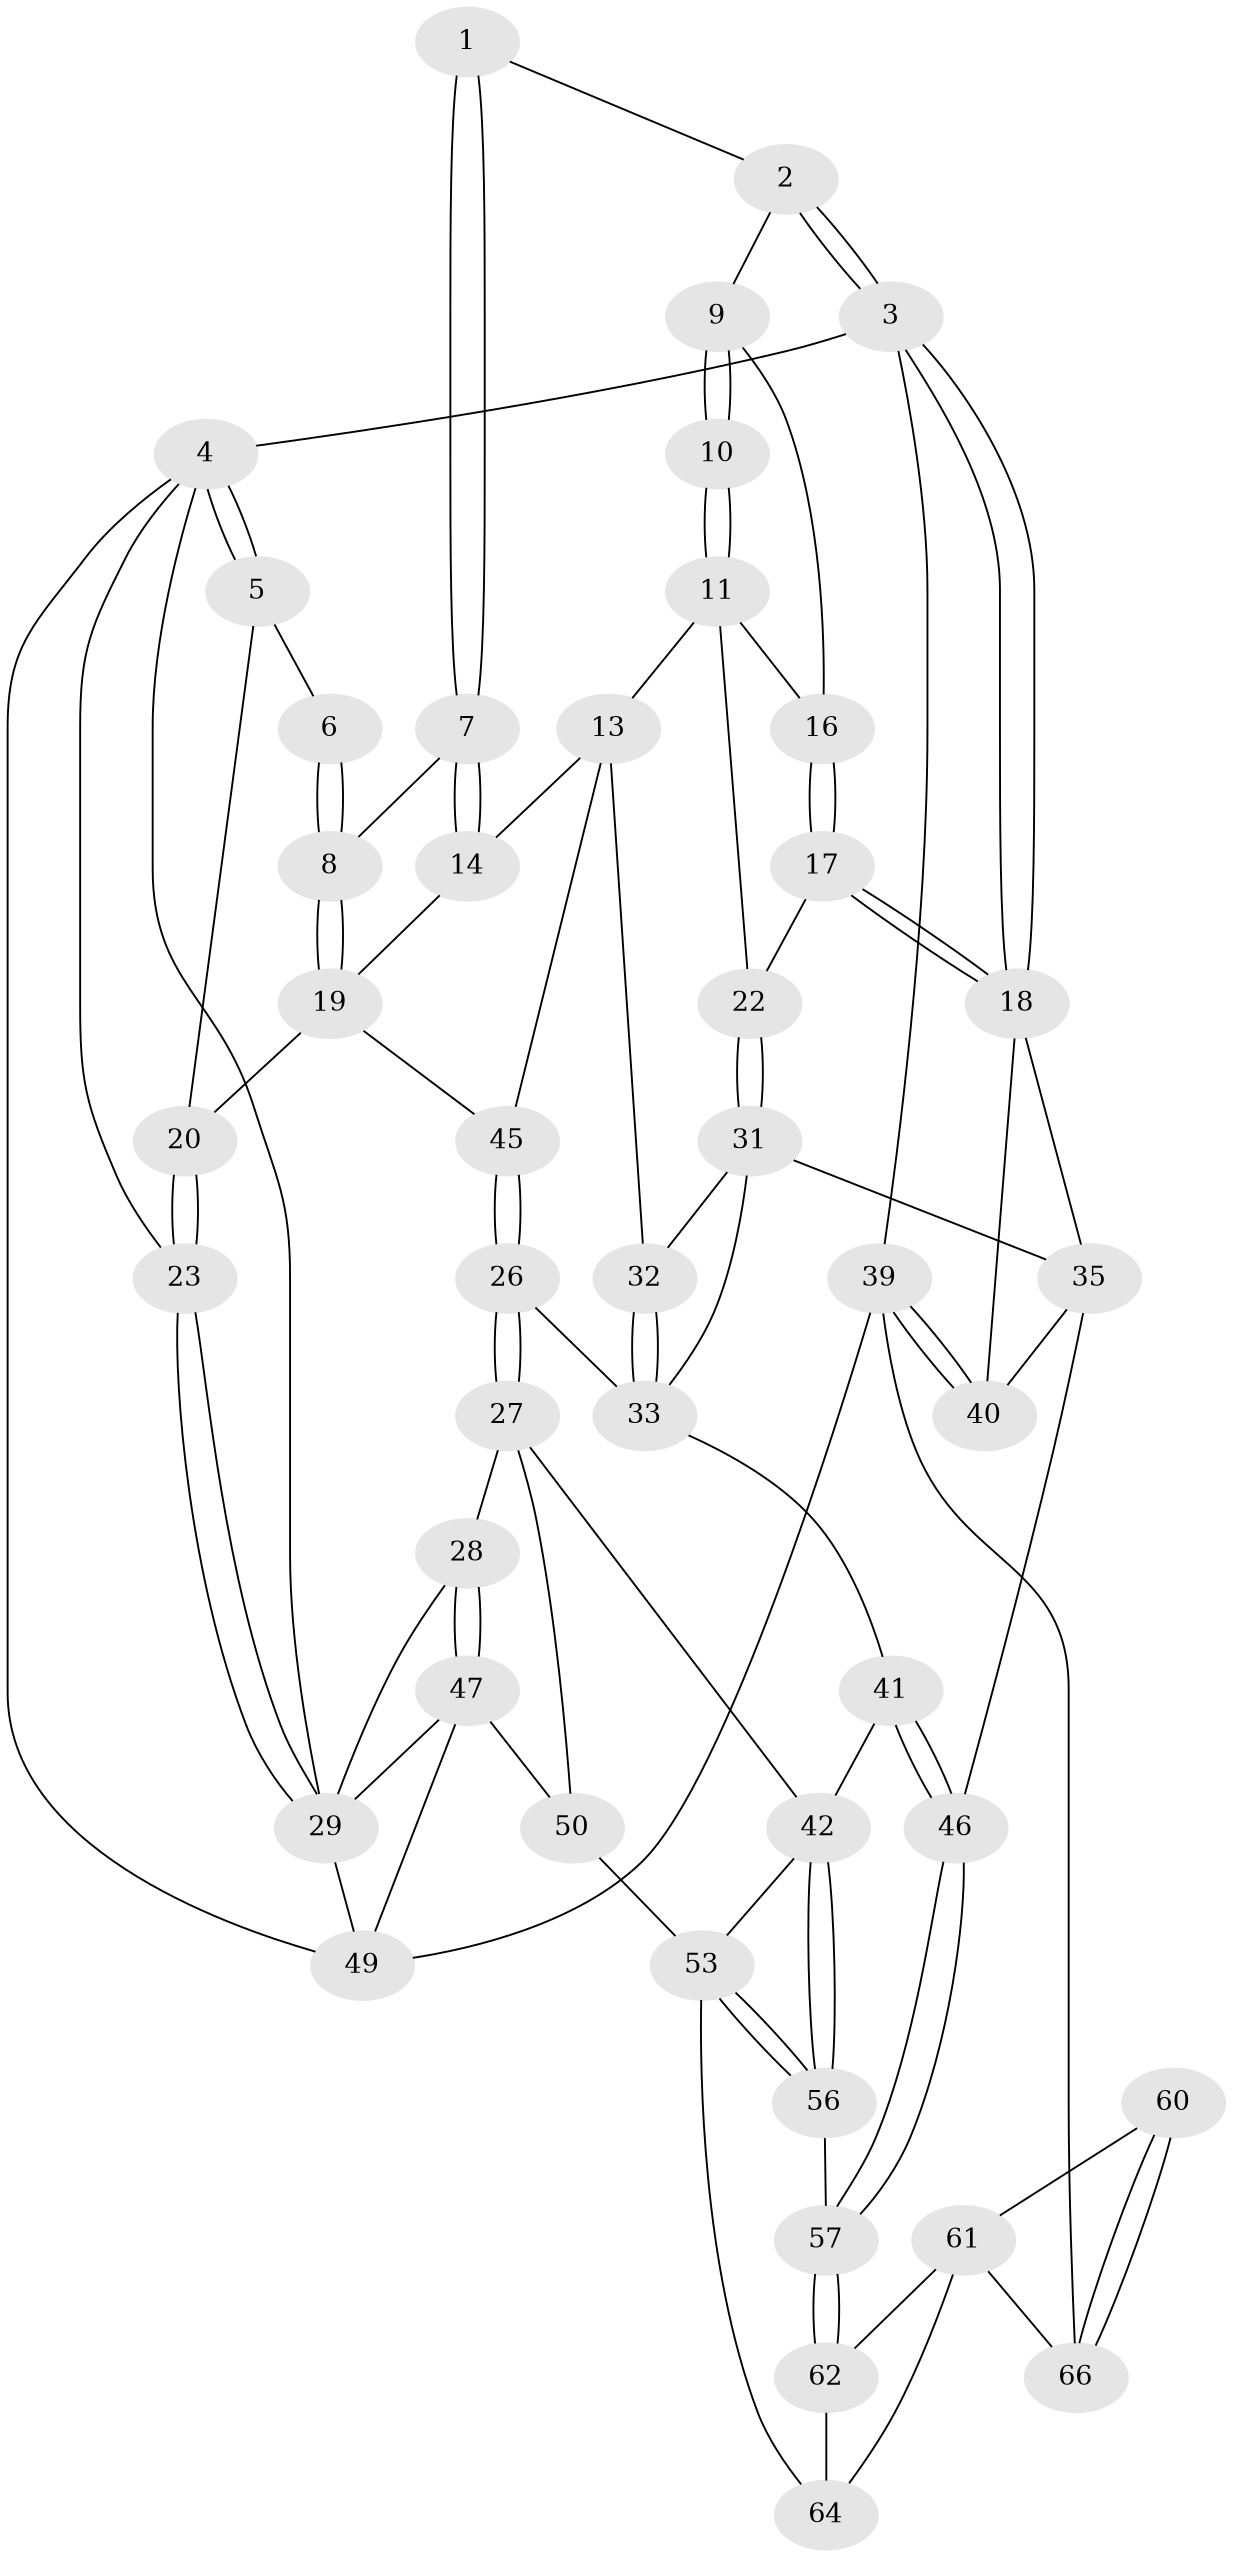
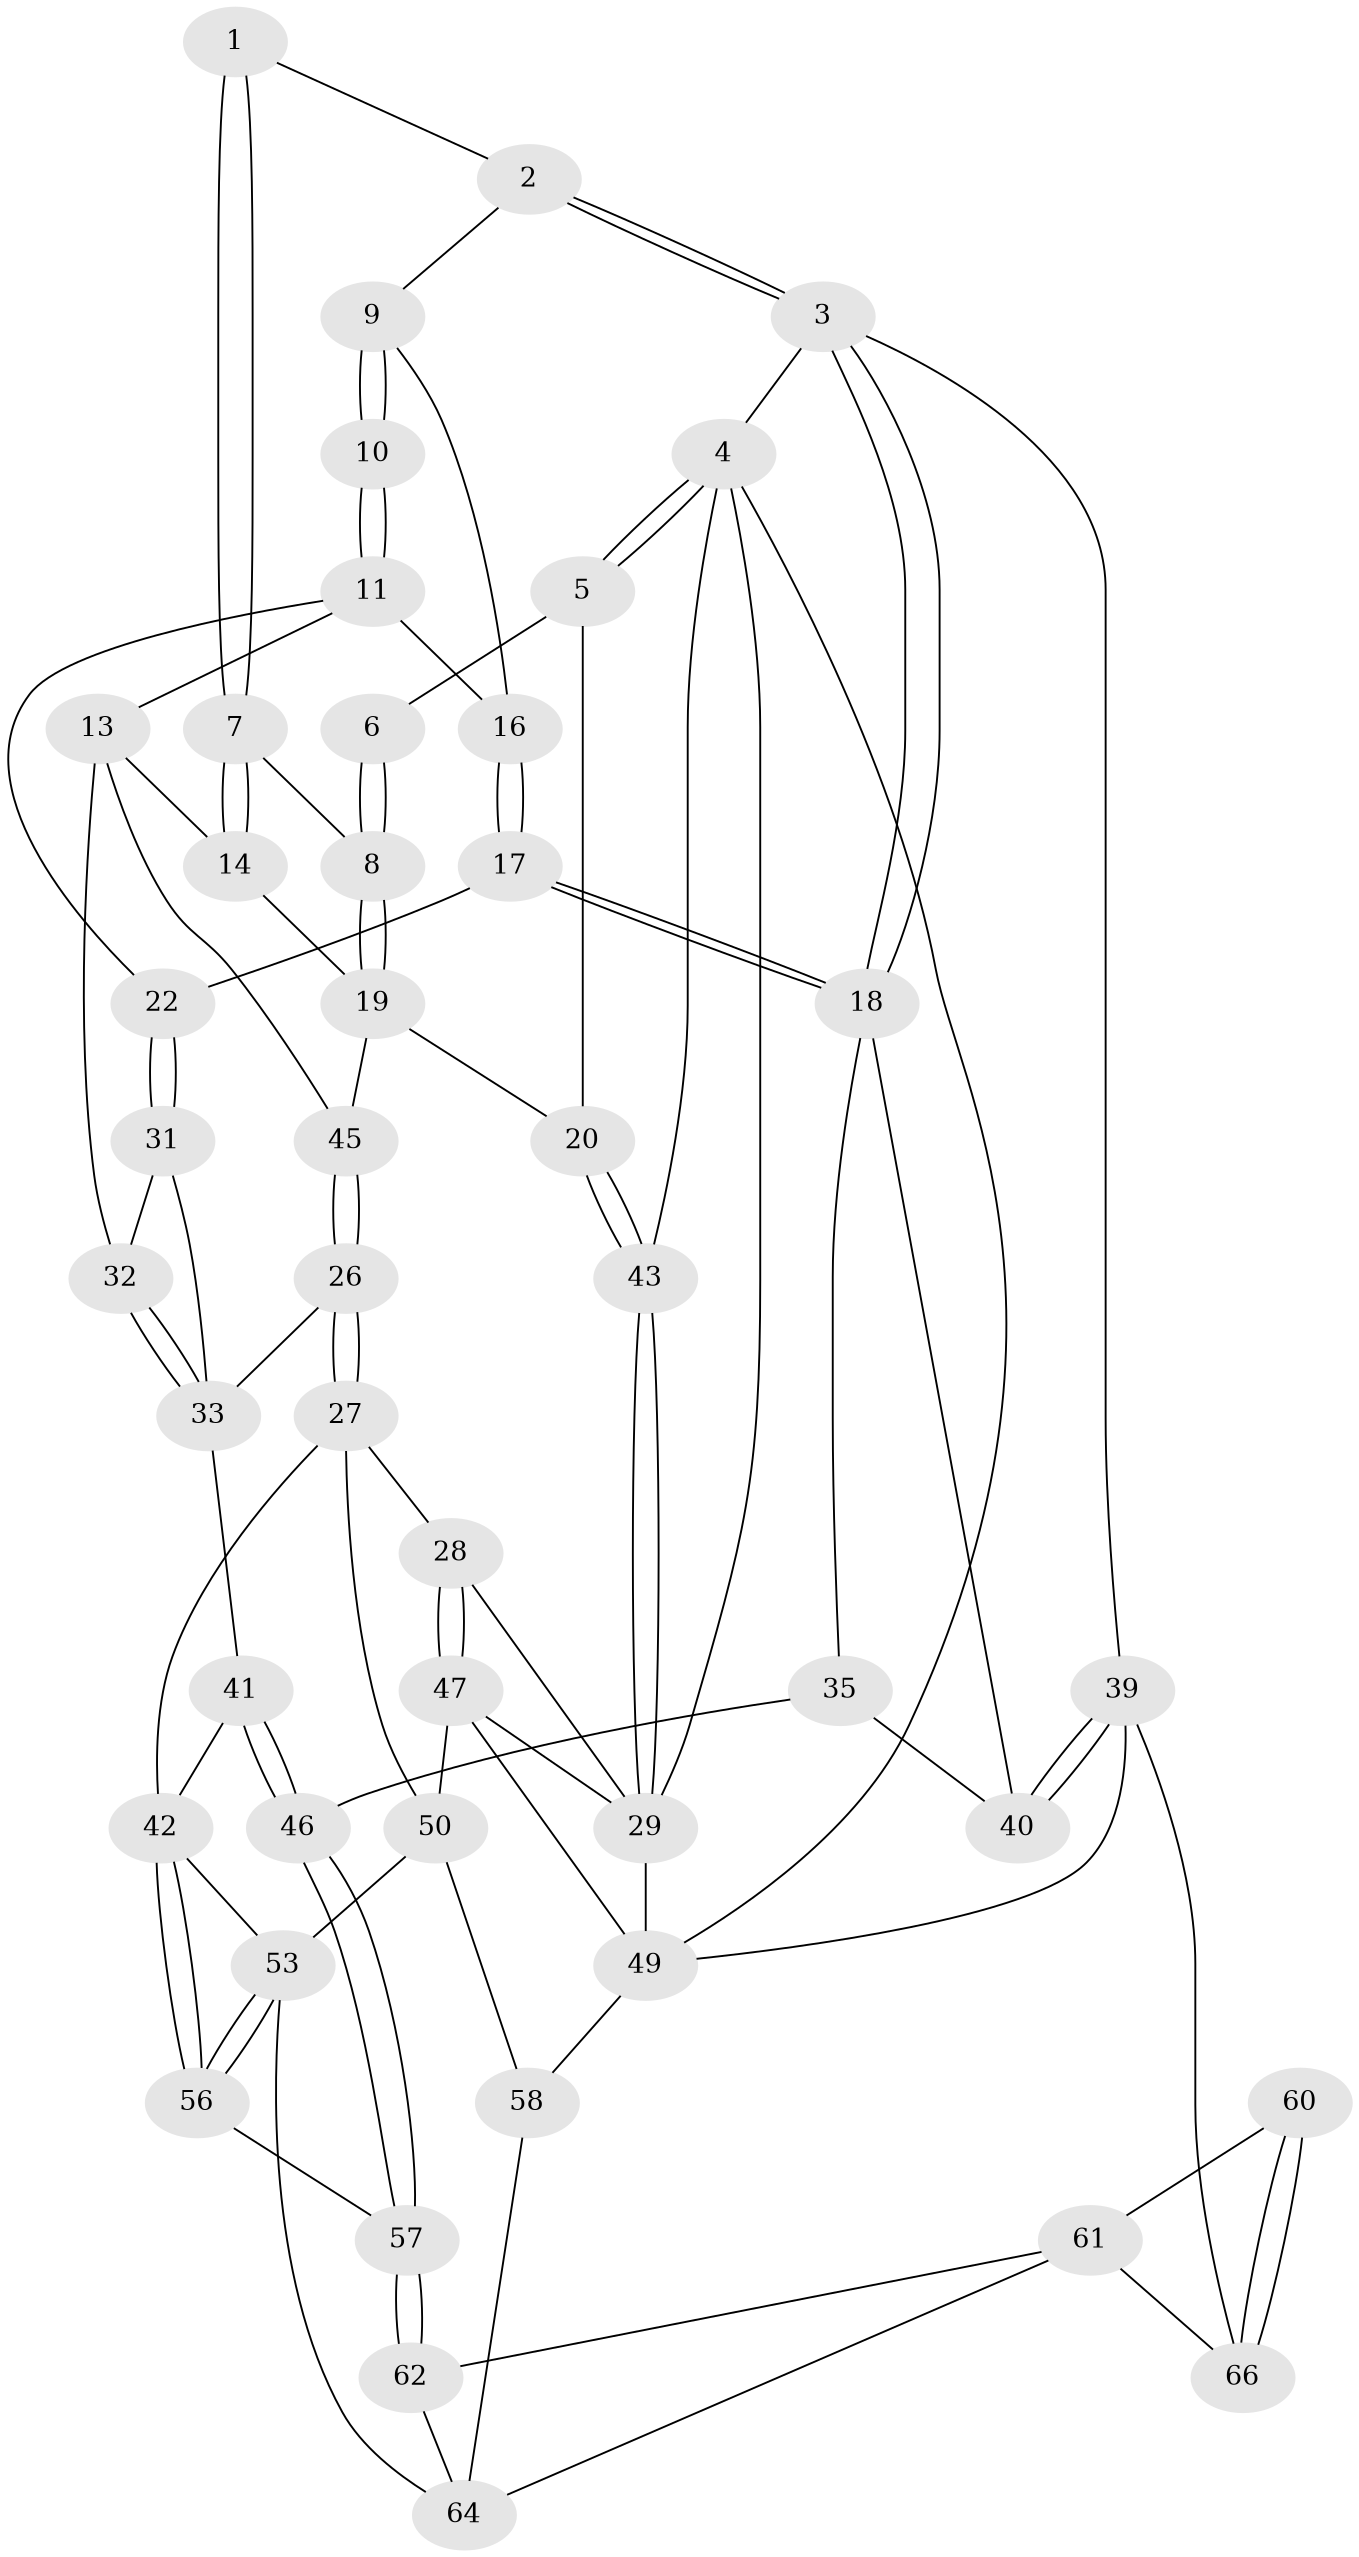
  graph {
    node [color=gray90 style=filled]
    1
    2
    7
    3
    9 [super="+15"]
    8
    14
    4 [super="+24"]
    18 [super="+34"]
    39 [super="+65"]
    10
    16
    5
-   23
+   23 [label=43]
    29 [super="+37"]
    49 [super="+51"]
    35 [super="+45"]
    40 [super="+52"]
    66
    6
    20
+   58 [super="+63"]
    19 [super="+21"]
    n24 [label=45]
    11 [super="+12"]
    17
    13 [super="+30"]
    22
    32
    31 [super="+36"]
    26
    33 [super="+38"]
    46
    27 [super="+44"]
    28
    42 [super="+43"]
    50 [super="+55"]
    41
    47 [super="+48"]
    53 [super="+54"]
    56
    57
    64 [super="+67"]
    62
    60
    61 [super="+68"]
    1 -- 2
    1 -- 7
    1 -- 7
    2 -- 3
    2 -- 3
    2 -- 9
    7 -- 8
    7 -- 14
    7 -- 14
    3 -- 4
    3 -- 18
    3 -- 18
    3 -- 39
    9 -- 10 [weight=2]
    9 -- 10
    9 -- 16
    8 -- 19
    8 -- 19
    14 -- 19
    4 -- 5
    4 -- 5
    4 -- 23
    4 -- 29
    4 -- 49
    18 -- 35
    18 -- 40
    39 -- 49
    39 -- 40
    39 -- 40
    39 -- 66
    10 -- 11
    10 -- 11
    16 -- 17
    16 -- 17
    5 -- 6
    5 -- 20
    23 -- 29
    23 -- 29
    29 -- 49
+   49 -- 58
    35 -- 40
    35 -- 46
    6 -- 8
    6 -- 8
    20 -- 23
    20 -- 23
+   58 -- 64
    19 -- 20
    19 -- n24
    n24 -- 26
    n24 -- 26
    11 -- 16
    11 -- 13
    11 -- 22
    17 -- 18
    17 -- 18
    17 -- 22
    13 -- 14
    13 -- n24
    13 -- 32
    22 -- 31
    22 -- 31
    32 -- 33
    32 -- 33
-   31 -- 35
    31 -- 32
    31 -- 33
    26 -- 33
    26 -- 27
    26 -- 27
    33 -- 41
    46 -- 57
    46 -- 57
    27 -- 28
    27 -- 42
    27 -- 50
    28 -- 29
    28 -- 47
    28 -- 47
    42 -- 53
    42 -- 56
    42 -- 56
+   50 -- 58
    50 -- 53
    41 -- 46
    41 -- 46
    41 -- 42
    47 -- 29
    47 -- 49
    47 -- 50
    53 -- 56
    53 -- 56
    53 -- 64
    56 -- 57
    57 -- 62
    57 -- 62
    62 -- 64
    60 -- 66
    60 -- 66
    60 -- 61
    61 -- 66
    61 -- 64
    61 -- 62
  }
